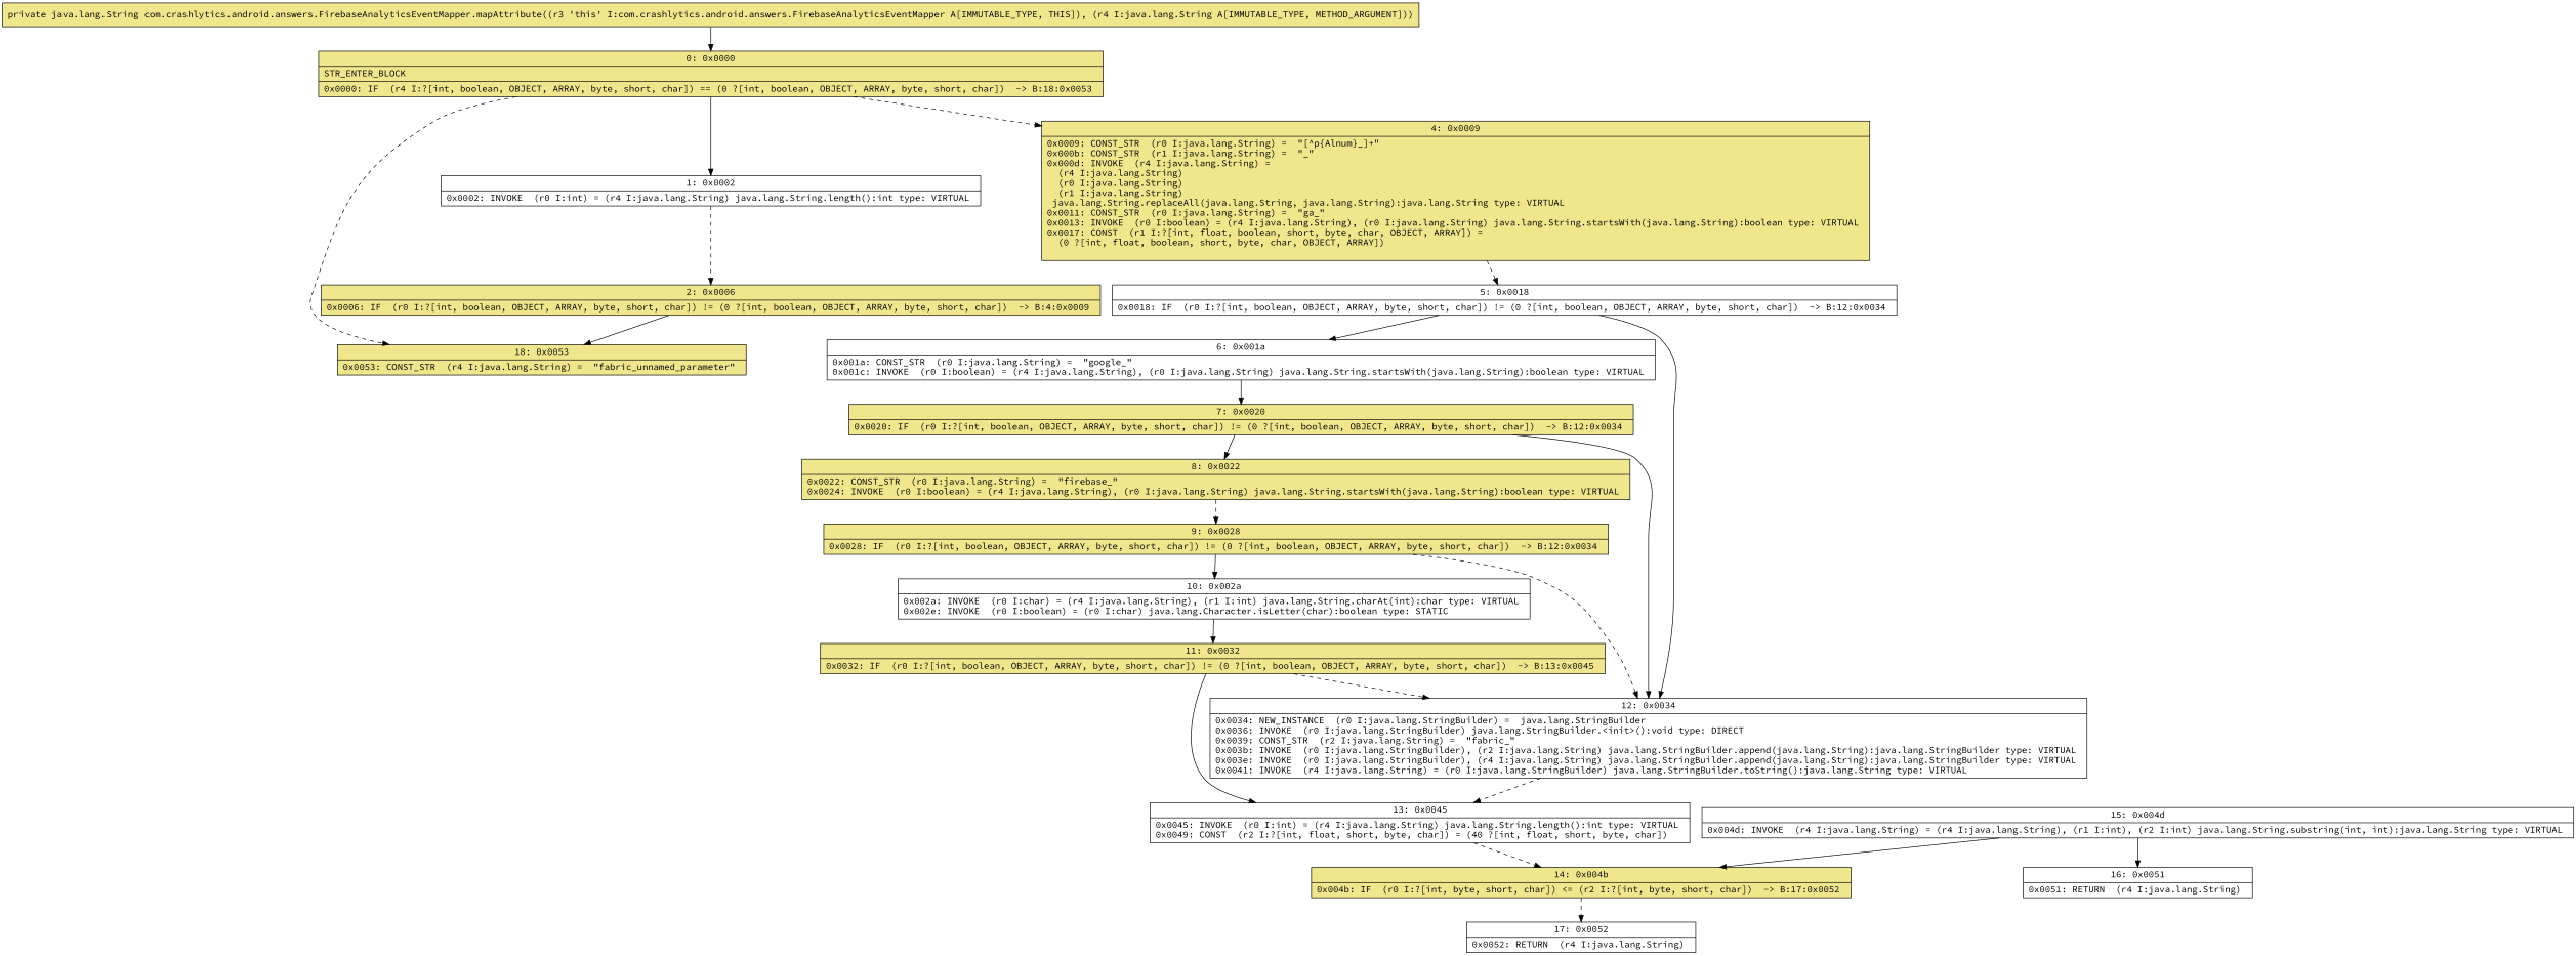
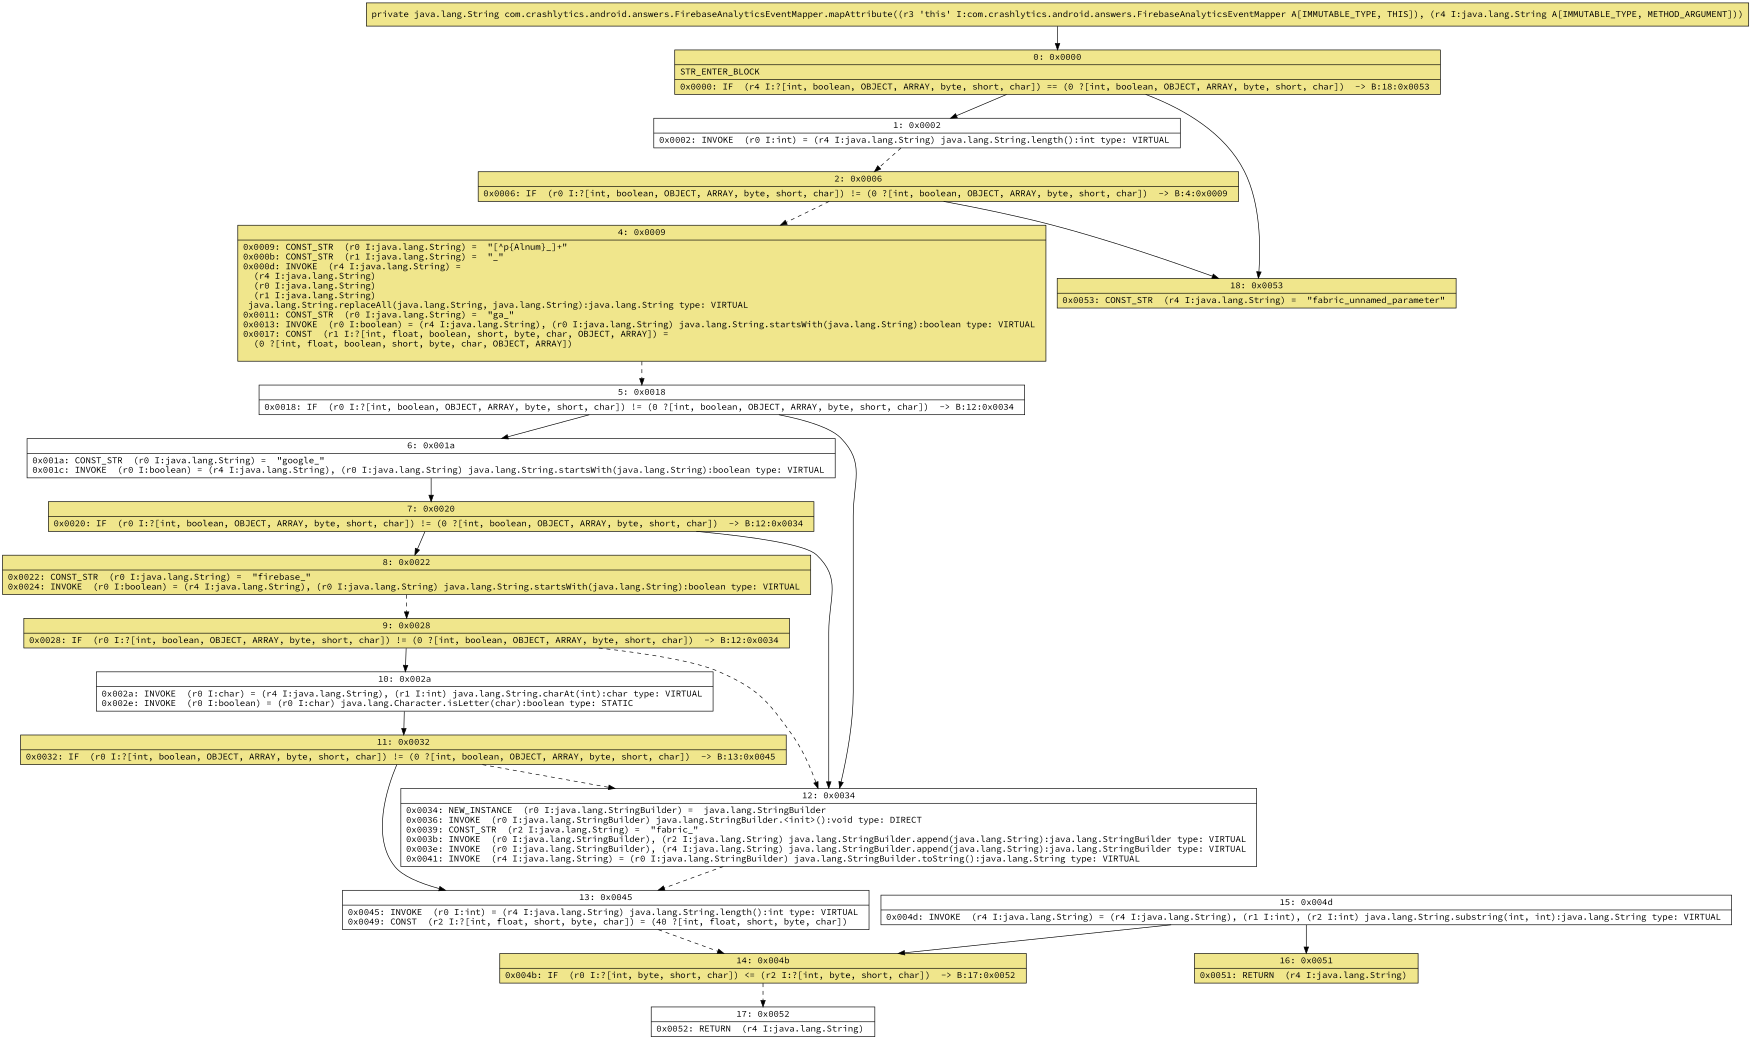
  digraph {
    fontname="Source Code Pro"
    node [fillcolor=khaki fontname="Source Code Pro" shape=record style=filled]
    edge [fontname="Source Code Pro" style=solid]
    n1 [label="{0\:\ 0x0000|STR_ENTER_BLOCK\l|0x0000: IF  (r4 I:?[int, boolean, OBJECT, ARRAY, byte, short, char]) == (0 ?[int, boolean, OBJECT, ARRAY, byte, short, char])  \-\> B:18:0x0053 \l}"]
    n2 [fillcolor=white label="{1\:\ 0x0002|0x0002: INVOKE  (r0 I:int) = (r4 I:java.lang.String) java.lang.String.length():int type: VIRTUAL \l}"]
    n3 [label="{18\:\ 0x0053|0x0053: CONST_STR  (r4 I:java.lang.String) =  \"fabric_unnamed_parameter\" \l}"]
    n4 [label="{2\:\ 0x0006|0x0006: IF  (r0 I:?[int, boolean, OBJECT, ARRAY, byte, short, char]) != (0 ?[int, boolean, OBJECT, ARRAY, byte, short, char])  \-\> B:4:0x0009 \l}"]
    n5 [label="{4\:\ 0x0009|0x0009: CONST_STR  (r0 I:java.lang.String) =  \"[^p\{Alnum\}_]+\" \l0x000b: CONST_STR  (r1 I:java.lang.String) =  \"_\" \l0x000d: INVOKE  (r4 I:java.lang.String) = \l  (r4 I:java.lang.String)\l  (r0 I:java.lang.String)\l  (r1 I:java.lang.String)\l java.lang.String.replaceAll(java.lang.String, java.lang.String):java.lang.String type: VIRTUAL \l0x0011: CONST_STR  (r0 I:java.lang.String) =  \"ga_\" \l0x0013: INVOKE  (r0 I:boolean) = (r4 I:java.lang.String), (r0 I:java.lang.String) java.lang.String.startsWith(java.lang.String):boolean type: VIRTUAL \l0x0017: CONST  (r1 I:?[int, float, boolean, short, byte, char, OBJECT, ARRAY]) = \l  (0 ?[int, float, boolean, short, byte, char, OBJECT, ARRAY])\l \l}"]
    n6 [fillcolor=white label="{5\:\ 0x0018|0x0018: IF  (r0 I:?[int, boolean, OBJECT, ARRAY, byte, short, char]) != (0 ?[int, boolean, OBJECT, ARRAY, byte, short, char])  \-\> B:12:0x0034 \l}"]
    n7 [fillcolor=white label="{6\:\ 0x001a|0x001a: CONST_STR  (r0 I:java.lang.String) =  \"google_\" \l0x001c: INVOKE  (r0 I:boolean) = (r4 I:java.lang.String), (r0 I:java.lang.String) java.lang.String.startsWith(java.lang.String):boolean type: VIRTUAL \l}"]
    n8 [fillcolor=white label="{12\:\ 0x0034|0x0034: NEW_INSTANCE  (r0 I:java.lang.StringBuilder) =  java.lang.StringBuilder \l0x0036: INVOKE  (r0 I:java.lang.StringBuilder) java.lang.StringBuilder.\<init\>():void type: DIRECT \l0x0039: CONST_STR  (r2 I:java.lang.String) =  \"fabric_\" \l0x003b: INVOKE  (r0 I:java.lang.StringBuilder), (r2 I:java.lang.String) java.lang.StringBuilder.append(java.lang.String):java.lang.StringBuilder type: VIRTUAL \l0x003e: INVOKE  (r0 I:java.lang.StringBuilder), (r4 I:java.lang.String) java.lang.StringBuilder.append(java.lang.String):java.lang.StringBuilder type: VIRTUAL \l0x0041: INVOKE  (r4 I:java.lang.String) = (r0 I:java.lang.StringBuilder) java.lang.StringBuilder.toString():java.lang.String type: VIRTUAL \l}"]
    n9 [label="{7\:\ 0x0020|0x0020: IF  (r0 I:?[int, boolean, OBJECT, ARRAY, byte, short, char]) != (0 ?[int, boolean, OBJECT, ARRAY, byte, short, char])  \-\> B:12:0x0034 \l}"]
    n10 [fillcolor=white label="{13\:\ 0x0045|0x0045: INVOKE  (r0 I:int) = (r4 I:java.lang.String) java.lang.String.length():int type: VIRTUAL \l0x0049: CONST  (r2 I:?[int, float, short, byte, char]) = (40 ?[int, float, short, byte, char]) \l}"]
    n11 [label="{8\:\ 0x0022|0x0022: CONST_STR  (r0 I:java.lang.String) =  \"firebase_\" \l0x0024: INVOKE  (r0 I:boolean) = (r4 I:java.lang.String), (r0 I:java.lang.String) java.lang.String.startsWith(java.lang.String):boolean type: VIRTUAL \l}"]
    n12 [label="{9\:\ 0x0028|0x0028: IF  (r0 I:?[int, boolean, OBJECT, ARRAY, byte, short, char]) != (0 ?[int, boolean, OBJECT, ARRAY, byte, short, char])  \-\> B:12:0x0034 \l}"]
    n13 [fillcolor=white label="{10\:\ 0x002a|0x002a: INVOKE  (r0 I:char) = (r4 I:java.lang.String), (r1 I:int) java.lang.String.charAt(int):char type: VIRTUAL \l0x002e: INVOKE  (r0 I:boolean) = (r0 I:char) java.lang.Character.isLetter(char):boolean type: STATIC \l}"]
    n14 [label="{11\:\ 0x0032|0x0032: IF  (r0 I:?[int, boolean, OBJECT, ARRAY, byte, short, char]) != (0 ?[int, boolean, OBJECT, ARRAY, byte, short, char])  \-\> B:13:0x0045 \l}"]
    n15 [label="{14\:\ 0x004b|0x004b: IF  (r0 I:?[int, byte, short, char]) \<= (r2 I:?[int, byte, short, char])  \-\> B:17:0x0052 \l}"]
    n16 [fillcolor=white label="{17\:\ 0x0052|0x0052: RETURN  (r4 I:java.lang.String) \l}"]
    n17 [fillcolor=white label="{15\:\ 0x004d|0x004d: INVOKE  (r4 I:java.lang.String) = (r4 I:java.lang.String), (r1 I:int), (r2 I:int) java.lang.String.substring(int, int):java.lang.String type: VIRTUAL \l}"]
-   n18 [fillcolor=white label="{16\:\ 0x0051|0x0051: RETURN  (r4 I:java.lang.String) \l}"]
+   n18 [label="{16\:\ 0x0051|0x0051: RETURN  (r4 I:java.lang.String) \l}"]
    n19 [label="{private java.lang.String com.crashlytics.android.answers.FirebaseAnalyticsEventMapper.mapAttribute((r3 'this' I:com.crashlytics.android.answers.FirebaseAnalyticsEventMapper A[IMMUTABLE_TYPE, THIS]), (r4 I:java.lang.String A[IMMUTABLE_TYPE, METHOD_ARGUMENT])) }"]
    n1 -> n2
-   n1 -> n3 [style=dashed]
+   n1 -> n3
    n2 -> n4 [style=dashed]
    n4 -> n3
-   n1 -> n5 [style=dashed]
+   n4 -> n5 [style=dashed]
    n5 -> n6 [style=dashed]
    n6 -> n7
    n6 -> n8
    n7 -> n9
    n8 -> n10 [style=dashed]
    n9 -> n8
    n9 -> n11
    n10 -> n15 [style=dashed]
    n11 -> n12 [style=dashed]
    n12 -> n8 [style=dashed]
    n12 -> n13
    n13 -> n14
    n14 -> n8 [style=dashed]
    n14 -> n10
    n15 -> n16 [style=dashed]
    n17 -> n15
    n17 -> n18
    n19 -> n1
  }
